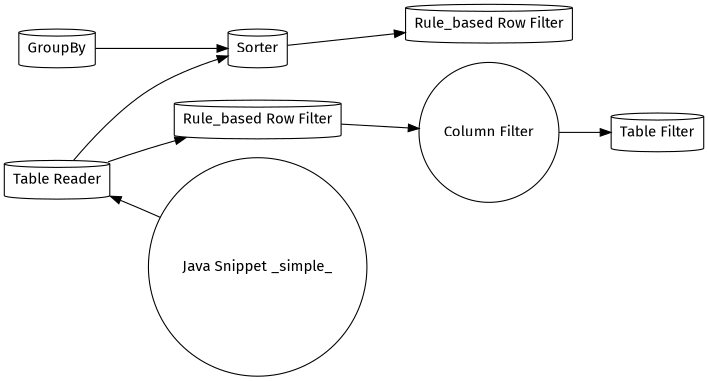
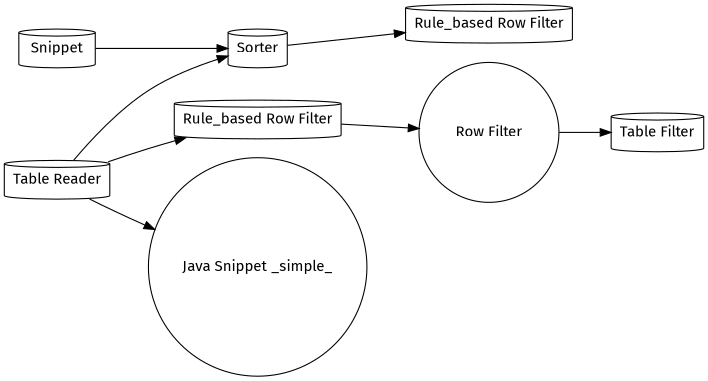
  digraph {
    fontname="Fira Sans"
    rankdir=LR
    node [fontname="Fira Sans" shape=cylinder]
    edge [fontname="Fira Sans"]
-   n1 [label=GroupBy]
+   n1 [label=Snippet]
    n2 [label=Sorter]
    n3 [label="Rule_based Row Filter"]
    n4 [label="Rule_based Row Filter"]
-   n5 [label="Column Filter" shape=circle]
+   n5 [label="Row Filter" shape=circle]
    n6 [label="Table Filter"]
    n7 [label="Table Reader"]
    n8 [label="Java Snippet _simple_" shape=circle]
    n1 -> n2
    n2 -> n3
    n4 -> n5
    n5 -> n6
    n7 -> n2
    n7 -> n4
-   n8 -> n7
+   n7 -> n8
  }
